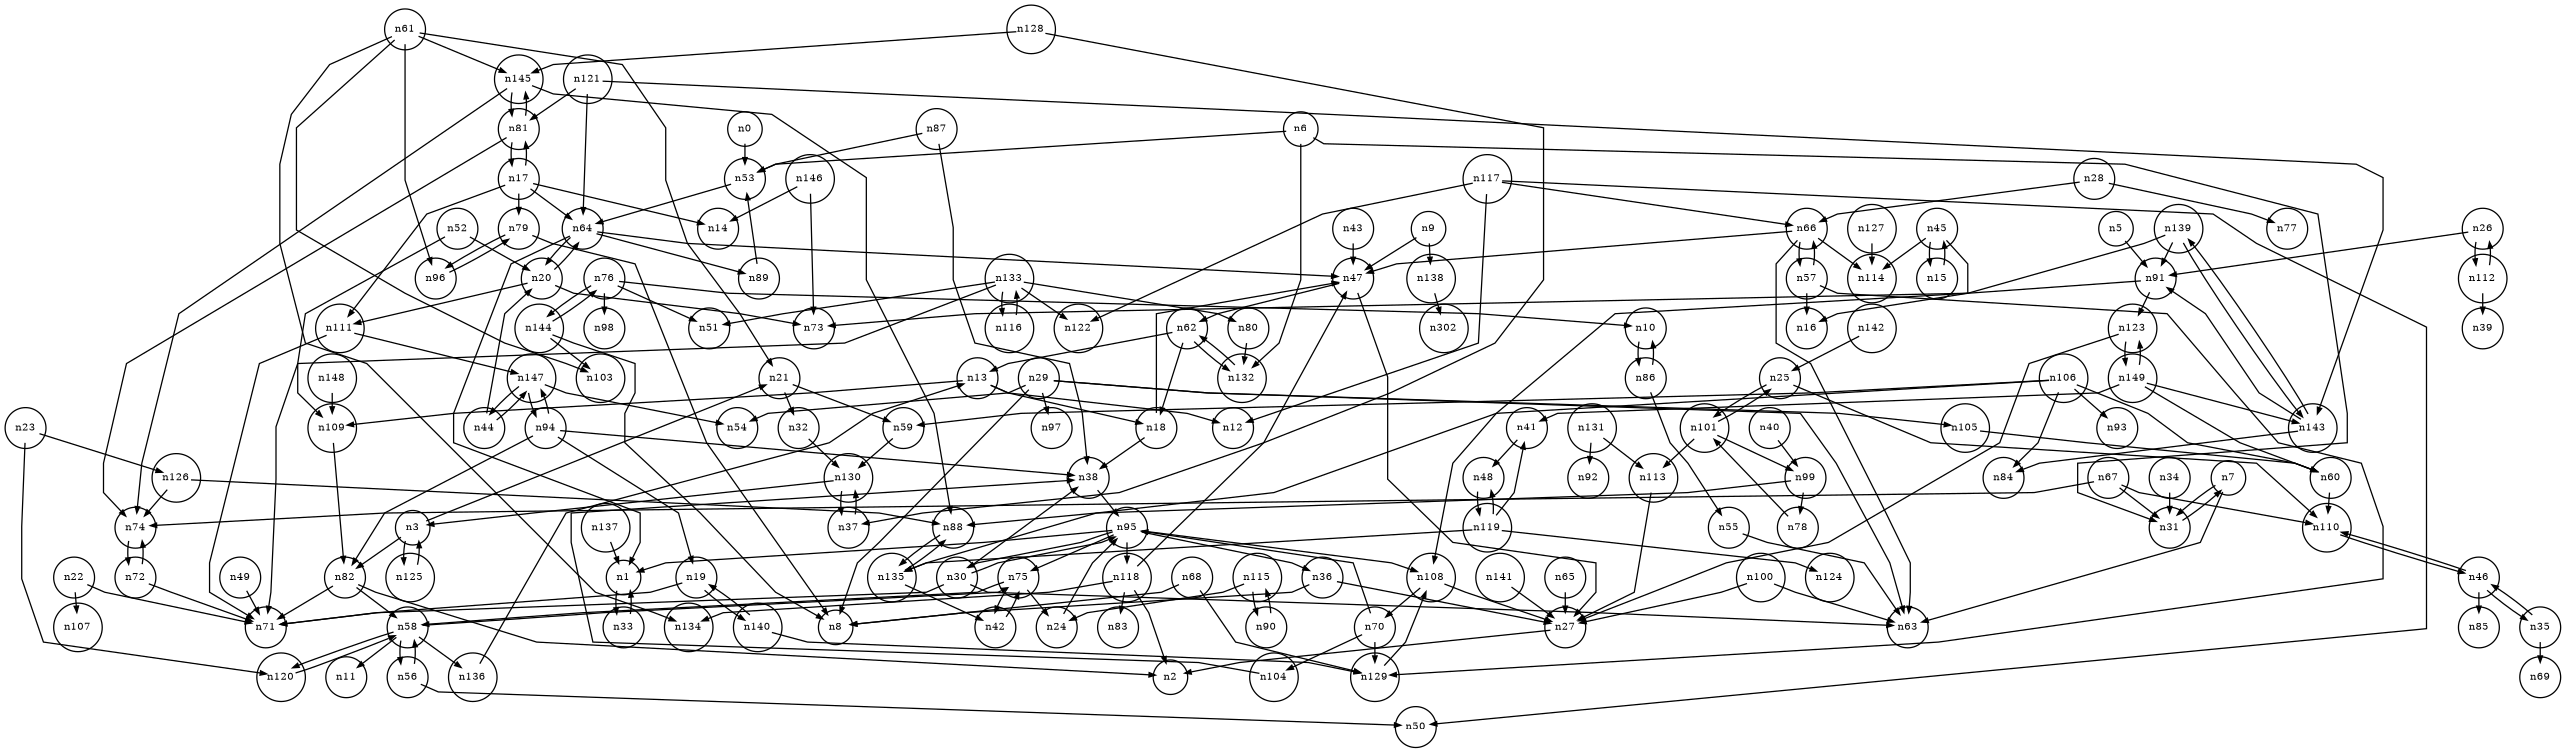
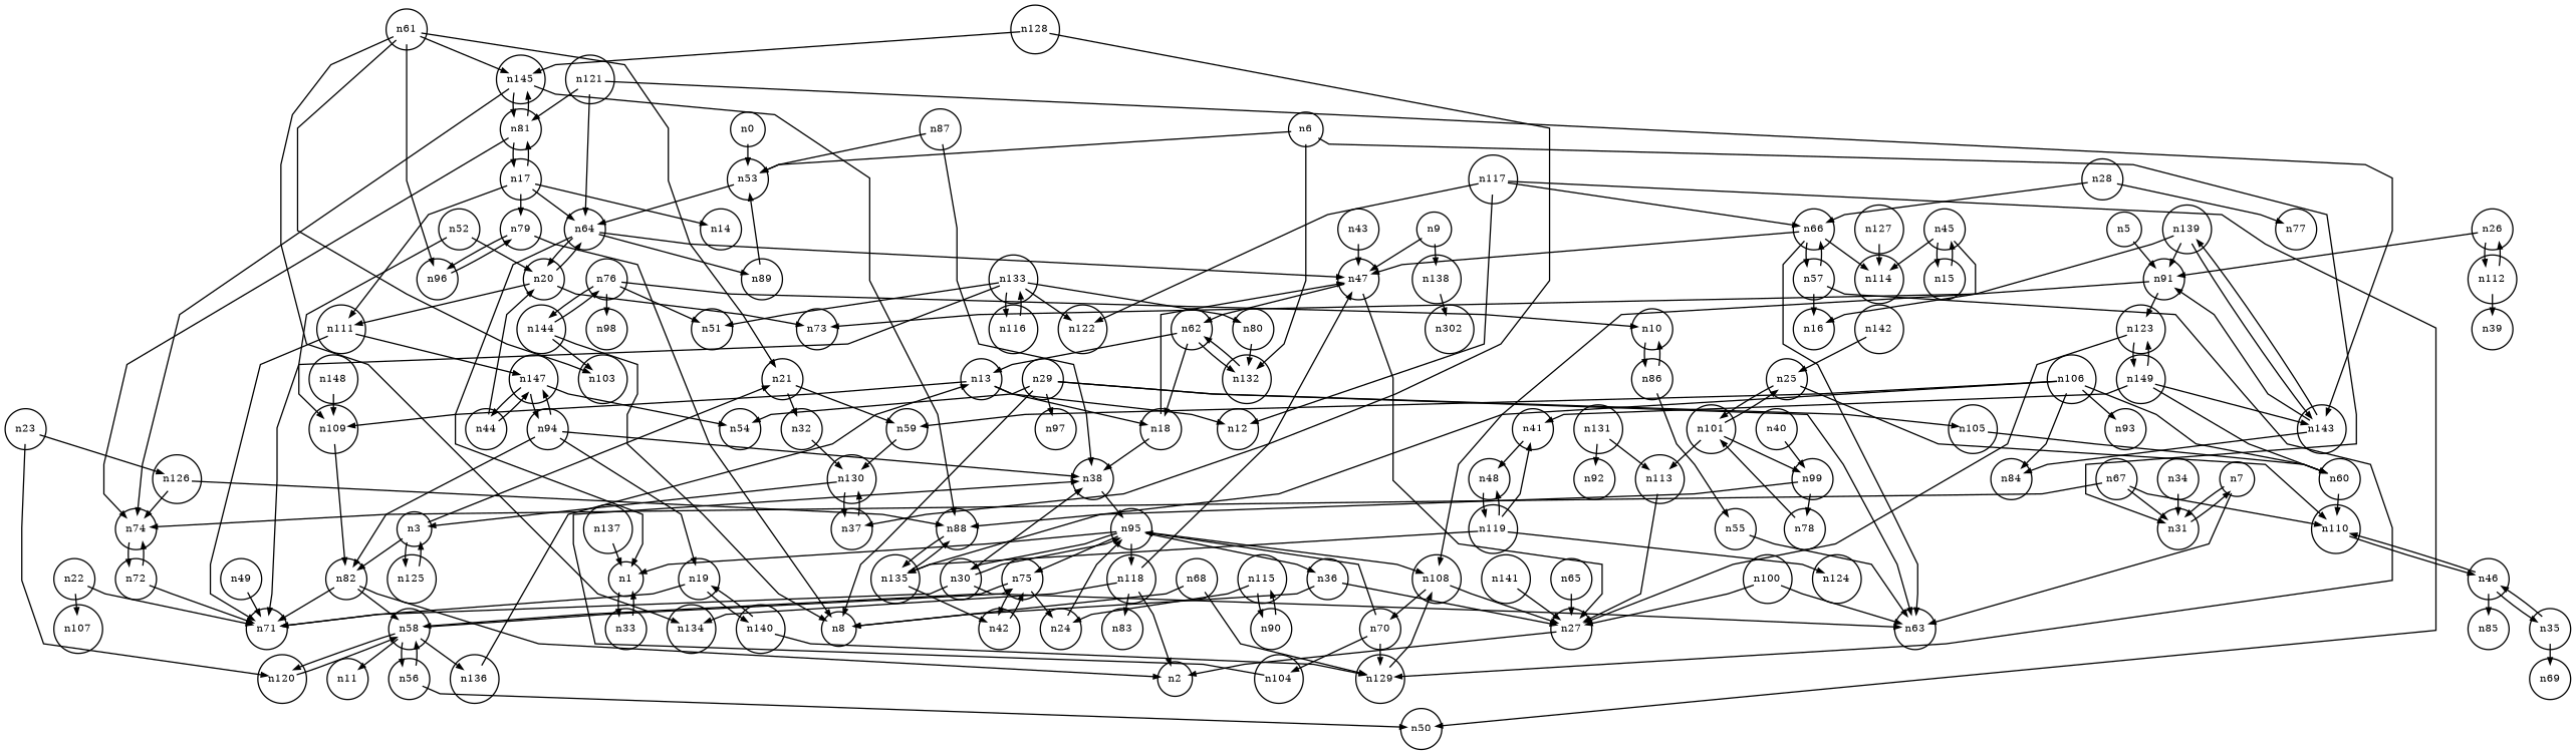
  digraph {
    fontsize=8
    nodesep=0.22
    nodesize=0.32
    ranksep=0.22
    splines=polyline
    node [fixedsize=shape fontsize=8 shape=circle]
    edge [arrowsize=0.5]
    n53 [width=0.32]
    n64 [width=0.32]
    n1 [width=0.32]
    n47 [width=0.32]
    n20 [width=0.32]
    n89 [width=0.32]
    n33 [width=0.32]
    n27 [width=0.32]
    n62 [width=0.32]
    n111 [width=0.32]
    n73 [width=0.32]
    n0 [width=0.32]
    n21 [width=0.32]
    n32 [width=0.32]
    n59 [width=0.32]
    n130 [width=0.32]
    n3 [width=0.32]
    n37 [width=0.32]
    n82 [width=0.32]
    n125 [width=0.32]
    n2 [width=0.32]
    n71 [width=0.32]
    n58 [width=0.32]
    n120 [width=0.32]
    n56 [width=0.32]
    n11 [width=0.32]
    n75 [width=0.32]
    n136 [width=0.32]
    n50 [width=0.32]
    n42 [width=0.32]
    n24 [width=0.32]
    n13 [width=0.32]
    n81 [width=0.32]
    n74 [width=0.32]
    n145 [width=0.32]
    n17 [width=0.32]
    n72 [width=0.32]
    n88 [width=0.32]
    n14 [width=0.32]
    n79 [width=0.32]
    n135 [width=0.32]
    n8 [width=0.32]
    n96 [width=0.32]
    n147 [width=0.32]
    n84 [width=0.32]
    n102 [label=n302 width=0.32]
    n91 [width=0.32]
    n123 [width=0.32]
    n149 [width=0.32]
    n60 [width=0.32]
    n41 [width=0.32]
    n143 [width=0.32]
    n5 [width=0.32]
    n31 [width=0.32]
    n7 [width=0.32]
    n63 [width=0.32]
    n6 [width=0.32]
    n132 [width=0.32]
    n18 [width=0.32]
    n12 [width=0.32]
    n109 [width=0.32]
    n38 [width=0.32]
    n9 [width=0.32]
    n138 [width=0.32]
    n95 [width=0.32]
    n30 [width=0.32]
    n36 [width=0.32]
    n108 [width=0.32]
    n118 [width=0.32]
    n54 [width=0.32]
    n44 [width=0.32]
    n94 [width=0.32]
    n19 [width=0.32]
    n70 [width=0.32]
    n134 [width=0.32]
    n83 [width=0.32]
    n140 [width=0.32]
    n129 [width=0.32]
    n22 [width=0.32]
    n107 [width=0.32]
    n23 [width=0.32]
    n126 [width=0.32]
    n110 [width=0.32]
    n46 [width=0.32]
    n85 [width=0.32]
    n35 [width=0.32]
    n69 [width=0.32]
    n25 [width=0.32]
    n101 [width=0.32]
    n99 [width=0.32]
    n113 [width=0.32]
    n78 [width=0.32]
    n26 [width=0.32]
    n112 [width=0.32]
    n39 [width=0.32]
    n66 [width=0.32]
    n114 [width=0.32]
    n57 [width=0.32]
    n16 [width=0.32]
    n28 [width=0.32]
    n77 [width=0.32]
    n29 [width=0.32]
    n97 [width=0.32]
    n105 [width=0.32]
    n34 [width=0.32]
    n40 [width=0.32]
    n43 [width=0.32]
    n15 [width=0.32]
    n45 [width=0.32]
    n119 [width=0.32]
    n124 [width=0.32]
    n48 [width=0.32]
    n49 [width=0.32]
    n52 [width=0.32]
    n55 [width=0.32]
    n104 [width=0.32]
    n61 [width=0.32]
    n103 [width=0.32]
    n65 [width=0.32]
    n67 [width=0.32]
    n68 [width=0.32]
    n10 [width=0.32]
    n86 [width=0.32]
    n76 [width=0.32]
    n51 [width=0.32]
    n98 [width=0.32]
    n144 [width=0.32]
    n80 [width=0.32]
    n87 [width=0.32]
    n100 [width=0.32]
    n106 [width=0.32]
    n93 [width=0.32]
    n115 [width=0.32]
    n90 [width=0.32]
    n133 [width=0.32]
    n122 [width=0.32]
    n116 [width=0.32]
    n117 [width=0.32]
    n121 [width=0.32]
    n139 [width=0.32]
    n127 [width=0.32]
    n128 [width=0.32]
    n131 [width=0.32]
    n92 [width=0.32]
    n137 [width=0.32]
    n141 [width=0.32]
    n142 [width=0.32]
-   n146 [width=0.32]
    n148 [width=0.32]
    n53 -> n64
    n64 -> n1
    n64 -> n47
    n64 -> n20
    n64 -> n89
    n1 -> n33
    n47 -> n27
    n47 -> n62
    n20 -> n64
    n20 -> n111
    n20 -> n73
    n89 -> n53
    n33 -> n1
    n27 -> n2
    n62 -> n13
    n62 -> n132
    n62 -> n18
    n111 -> n71
    n111 -> n147
    n0 -> n53
    n21 -> n32
    n21 -> n59
    n32 -> n130
    n59 -> n130
    n130 -> n3
    n130 -> n37
    n3 -> n21
    n3 -> n82
    n3 -> n125
    n37 -> n130
    n82 -> n2
    n82 -> n71
    n82 -> n58
    n125 -> n3
    n58 -> n120
    n58 -> n56
    n58 -> n11
    n58 -> n75
    n58 -> n136
    n120 -> n58
    n56 -> n58
    n56 -> n50
    n75 -> n58
    n75 -> n42
    n75 -> n24
    n136 -> n13
    n42 -> n75
    n24 -> n95
    n13 -> n18
    n13 -> n12
    n13 -> n109
    n81 -> n74
    n81 -> n145
    n81 -> n17
    n74 -> n72
    n145 -> n81
    n145 -> n74
    n145 -> n88
    n17 -> n64
    n17 -> n111
    n17 -> n81
    n17 -> n14
    n17 -> n79
    n72 -> n71
    n72 -> n74
    n88 -> n135
    n79 -> n8
    n79 -> n96
    n135 -> n42
    n135 -> n88
    n96 -> n79
    n147 -> n54
    n147 -> n44
    n147 -> n94
    n91 -> n73
    n91 -> n123
    n123 -> n27
    n123 -> n149
    n149 -> n123
    n149 -> n60
    n149 -> n41
    n149 -> n143
    n60 -> n110
    n41 -> n48
    n143 -> n84
    n143 -> n91
    n143 -> n139
    n5 -> n91
    n31 -> n7
    n7 -> n31
    n7 -> n63
    n6 -> n53
    n6 -> n31
    n6 -> n132
    n132 -> n62
    n18 -> n47
    n18 -> n38
    n109 -> n82
    n38 -> n95
    n9 -> n47
    n9 -> n138
    n138 -> n102
    n95 -> n1
    n95 -> n75
    n95 -> n30
    n95 -> n36
    n95 -> n108
    n95 -> n118
    n30 -> n71
    n30 -> n63
    n30 -> n38
    n30 -> n95
    n36 -> n27
    n36 -> n8
    n108 -> n27
    n108 -> n70
    n118 -> n47
    n118 -> n2
    n118 -> n134
    n118 -> n83
    n44 -> n20
    n44 -> n147
    n94 -> n82
    n94 -> n147
    n94 -> n38
    n94 -> n19
    n19 -> n71
    n19 -> n140
    n70 -> n95
    n70 -> n129
    n70 -> n104
    n140 -> n19
    n140 -> n129
    n129 -> n108
    n22 -> n71
    n22 -> n107
    n23 -> n120
    n23 -> n126
    n126 -> n74
    n126 -> n88
    n110 -> n46
    n46 -> n110
    n46 -> n85
    n46 -> n35
    n35 -> n46
    n35 -> n69
    n25 -> n110
    n25 -> n101
    n101 -> n25
    n101 -> n99
    n101 -> n113
    n99 -> n88
    n99 -> n78
    n113 -> n27
    n78 -> n101
    n26 -> n91
    n26 -> n112
    n112 -> n26
    n112 -> n39
    n66 -> n47
    n66 -> n63
    n66 -> n114
    n66 -> n57
    n57 -> n129
    n57 -> n66
    n57 -> n16
    n28 -> n66
    n28 -> n77
    n29 -> n8
    n29 -> n63
    n29 -> n54
    n29 -> n97
    n29 -> n105
    n105 -> n60
    n34 -> n31
    n40 -> n99
    n43 -> n47
    n15 -> n45
    n45 -> n114
    n45 -> n16
    n45 -> n15
    n119 -> n135
    n119 -> n41
    n119 -> n124
    n119 -> n48
    n48 -> n119
    n49 -> n71
    n52 -> n20
    n52 -> n109
    n55 -> n63
    n104 -> n38
    n61 -> n21
    n61 -> n145
    n61 -> n96
    n61 -> n134
    n61 -> n103
    n65 -> n27
    n67 -> n74
    n67 -> n31
    n67 -> n110
    n68 -> n8
    n68 -> n129
    n10 -> n86
    n86 -> n55
    n86 -> n10
    n76 -> n10
    n76 -> n51
    n76 -> n98
    n76 -> n144
    n144 -> n8
    n144 -> n103
    n144 -> n76
    n80 -> n132
    n87 -> n53
    n87 -> n38
    n100 -> n27
    n100 -> n63
    n106 -> n59
    n106 -> n135
    n106 -> n84
    n106 -> n60
    n106 -> n93
    n115 -> n24
    n115 -> n90
    n90 -> n115
    n133 -> n71
    n133 -> n51
    n133 -> n80
    n133 -> n122
    n133 -> n116
    n116 -> n133
    n117 -> n50
    n117 -> n12
    n117 -> n66
    n117 -> n122
    n121 -> n64
    n121 -> n81
    n121 -> n143
    n139 -> n91
    n139 -> n143
    n139 -> n108
    n127 -> n114
    n128 -> n37
    n128 -> n145
    n131 -> n113
    n131 -> n92
    n137 -> n1
    n141 -> n27
    n142 -> n25
-   n146 -> n73
-   n146 -> n14
    n148 -> n109
  }
